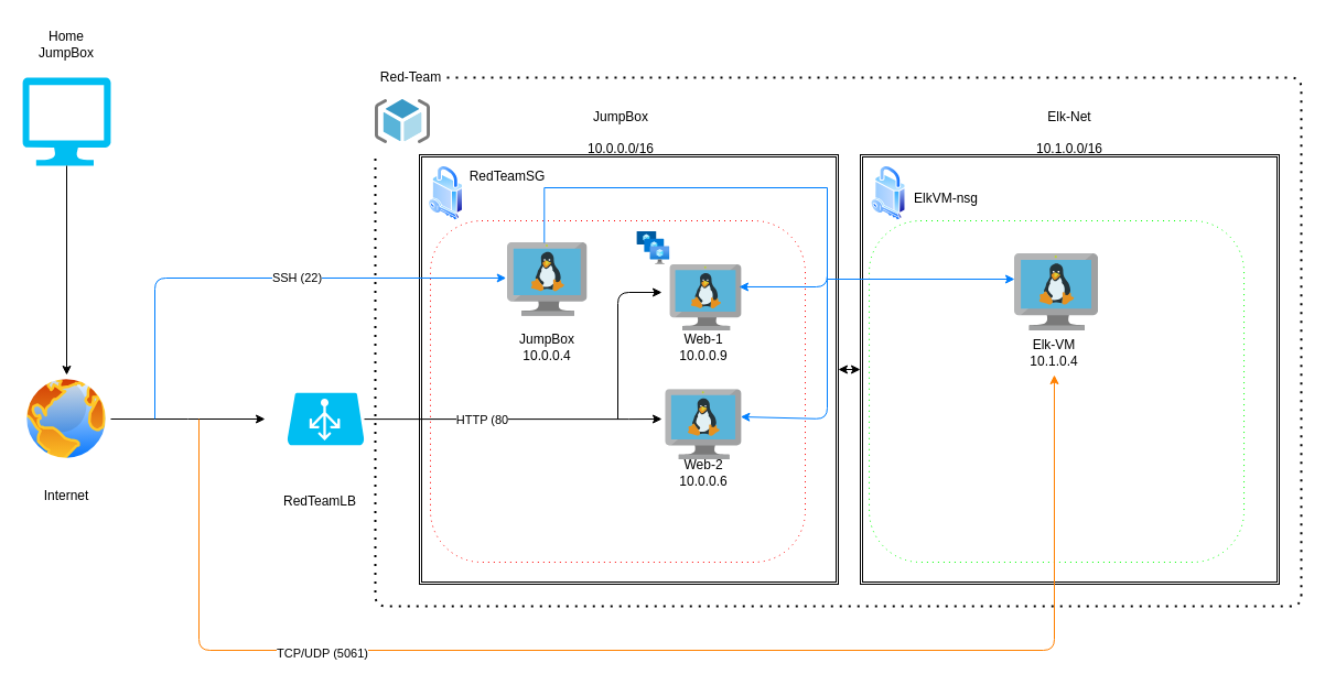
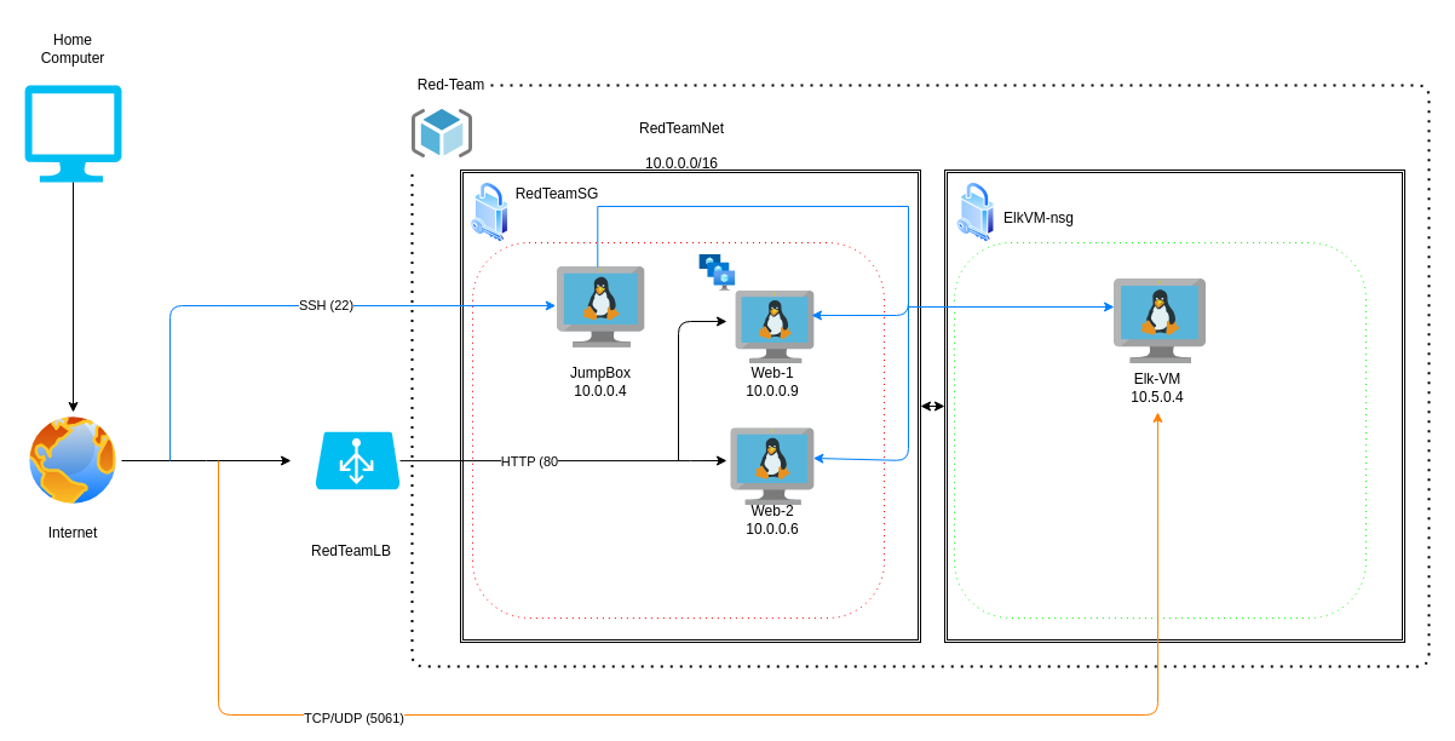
  <mxCell id="0" />
  <mxCell id="1" parent="0" />
  <mxCell id="2" value="" style="shape=ext;rounded=1;html=1;whiteSpace=wrap;dashed=1;dashPattern=1 4;fillColor=none;" vertex="1" parent="1"><mxGeometry x="580" y="210" width="120" height="270" as="geometry" /></mxCell>
  <mxCell id="3" value="" style="verticalLabelPosition=bottom;html=1;verticalAlign=top;align=center;strokeColor=none;fillColor=#00BEF2;shape=mxgraph.azure.computer;pointerEvents=1;" vertex="1" parent="1"><mxGeometry x="20" y="70" width="80" height="80" as="geometry" /></mxCell>
  <mxCell id="4" value="" style="edgeStyle=orthogonalEdgeStyle;rounded=0;orthogonalLoop=1;jettySize=auto;html=1;" edge="1" parent="1" source="5"><mxGeometry relative="1" as="geometry"><mxPoint x="240" y="380" as="targetPoint" /></mxGeometry></mxCell>
  <mxCell id="5" value="" style="aspect=fixed;perimeter=ellipsePerimeter;html=1;align=center;shadow=0;dashed=0;spacingTop=3;image;image=img/lib/active_directory/internet_globe.svg;" vertex="1" parent="1"><mxGeometry x="20" y="340" width="80" height="80" as="geometry" /></mxCell>
  <mxCell id="6" value="" style="endArrow=classic;html=1;entryX=0.5;entryY=0;entryDx=0;entryDy=0;" edge="1" parent="1" target="5"><mxGeometry width="50" height="50" relative="1" as="geometry"><mxPoint x="60" y="150" as="sourcePoint" /><mxPoint x="370" y="230" as="targetPoint" /></mxGeometry></mxCell>
- <mxCell id="7" value="Home JumpBox" style="text;html=1;strokeColor=none;fillColor=none;align=center;verticalAlign=middle;whiteSpace=wrap;rounded=0;" vertex="1" parent="1"><mxGeometry x="40" y="20" width="40" height="40" as="geometry" /></mxCell>
- <mxCell id="8" value="Internet" style="text;html=1;strokeColor=none;fillColor=none;align=center;verticalAlign=middle;whiteSpace=wrap;rounded=0;" vertex="1" parent="1"><mxGeometry x="30" y="440" width="60" height="20" as="geometry" /></mxCell>
+ <mxCell id="7" value="Home Computer" style="text;html=1;strokeColor=none;fillColor=none;align=center;verticalAlign=middle;whiteSpace=wrap;rounded=0;" vertex="1" parent="1"><mxGeometry x="40" y="20" width="40" height="40" as="geometry" /></mxCell>
+ <mxCell id="8" value="Internet" style="text;html=1;strokeColor=none;fillColor=none;align=center;verticalAlign=middle;whiteSpace=wrap;rounded=0;" vertex="1" parent="1"><mxGeometry x="30" y="430" width="60" height="20" as="geometry" /></mxCell>
  <mxCell id="9" value="" style="verticalLabelPosition=bottom;html=1;verticalAlign=top;align=center;strokeColor=none;fillColor=#00BEF2;shape=mxgraph.azure.azure_load_balancer;" vertex="1" parent="1"><mxGeometry x="260" y="356.25" width="70" height="47.5" as="geometry" /></mxCell>
  <mxCell id="10" value="RedTeamLB" style="text;html=1;strokeColor=none;fillColor=none;align=center;verticalAlign=middle;whiteSpace=wrap;rounded=0;" vertex="1" parent="1"><mxGeometry x="260" y="430" width="60" height="50" as="geometry" /></mxCell>
  <mxCell id="11" value="" style="endArrow=none;dashed=1;html=1;dashPattern=1 3;strokeWidth=2;exitX=1;exitY=0.5;exitDx=0;exitDy=0;" edge="1" parent="1" source="14"><mxGeometry width="50" height="50" relative="1" as="geometry"><mxPoint x="1180" y="30" as="sourcePoint" /><mxPoint x="340" y="140" as="targetPoint" /><Array as="points"><mxPoint x="1180" y="70" /><mxPoint x="1180" y="550" /><mxPoint x="340" y="550" /></Array></mxGeometry></mxCell>
  <mxCell id="12" value="" style="aspect=fixed;html=1;points=[];align=center;image;fontSize=12;image=img/lib/mscae/ResourceGroup.svg;" vertex="1" parent="1"><mxGeometry x="340" y="90" width="50" height="40" as="geometry" /></mxCell>
- <mxCell id="13" value="JumpBox&lt;br&gt;&lt;br&gt;10.0.0.0/16" style="text;html=1;strokeColor=none;fillColor=none;align=center;verticalAlign=middle;whiteSpace=wrap;rounded=0;" vertex="1" parent="1"><mxGeometry x="507.97" y="100" width="110" height="40" as="geometry" /></mxCell>
+ <mxCell id="13" value="RedTeamNet&lt;br&gt;&lt;br&gt;10.0.0.0/16" style="text;html=1;strokeColor=none;fillColor=none;align=center;verticalAlign=middle;whiteSpace=wrap;rounded=0;" vertex="1" parent="1"><mxGeometry x="507.97" y="100" width="110" height="40" as="geometry" /></mxCell>
  <mxCell id="14" value="Red-Team" style="text;html=1;strokeColor=none;fillColor=none;align=center;verticalAlign=middle;whiteSpace=wrap;rounded=0;" vertex="1" parent="1"><mxGeometry x="340" y="60" width="65" height="20" as="geometry" /></mxCell>
  <mxCell id="15" value="" style="shape=ext;double=1;rounded=0;whiteSpace=wrap;html=1;" vertex="1" parent="1"><mxGeometry x="380" y="140" width="380" height="390" as="geometry" /></mxCell>
  <mxCell id="16" value="" style="shape=ext;rounded=1;html=1;whiteSpace=wrap;dashed=1;dashPattern=1 4;strokeColor=#FF0000;" vertex="1" parent="1"><mxGeometry x="390" y="200" width="340" height="310" as="geometry" /></mxCell>
  <mxCell id="17" value="RedTeamSG" style="text;html=1;fillColor=none;align=center;verticalAlign=middle;whiteSpace=wrap;rounded=0;" vertex="1" parent="1"><mxGeometry x="430" y="150" width="60" height="20" as="geometry" /></mxCell>
  <mxCell id="18" value="" style="aspect=fixed;perimeter=ellipsePerimeter;html=1;align=center;shadow=0;dashed=0;spacingTop=3;image;image=img/lib/active_directory/security.svg;strokeColor=#FF0000;imageBackground=#ffffff;" vertex="1" parent="1"><mxGeometry x="388.5" y="150" width="31.5" height="50" as="geometry" /></mxCell>
  <mxCell id="19" value="" style="aspect=fixed;html=1;points=[];align=center;image;fontSize=12;image=img/lib/mscae/VM_Linux.svg;strokeColor=#FF0000;" vertex="1" parent="1"><mxGeometry x="603.32" y="353.25" width="69.29" height="63.75" as="geometry" /></mxCell>
  <mxCell id="20" value="" style="aspect=fixed;html=1;points=[];align=center;image;fontSize=12;image=img/lib/mscae/VM_Linux.svg;strokeColor=#FF0000;" vertex="1" parent="1"><mxGeometry x="607.39" y="240" width="65.22" height="60" as="geometry" /></mxCell>
  <mxCell id="21" value="" style="aspect=fixed;html=1;points=[];align=center;image;fontSize=12;image=img/lib/mscae/VM_Linux.svg;strokeColor=#FF0000;" vertex="1" parent="1"><mxGeometry x="460" y="220" width="72.56" height="66.75" as="geometry" /></mxCell>
  <mxCell id="22" value="" style="aspect=fixed;html=1;points=[];align=center;image;fontSize=12;image=img/lib/azure2/compute/VM_Scale_Sets.svg;strokeColor=#FF0000;" vertex="1" parent="1"><mxGeometry x="577.39" y="210" width="30" height="30" as="geometry" /></mxCell>
  <mxCell id="23" value="JumpBox&lt;br&gt;10.0.0.4" style="text;html=1;strokeColor=none;fillColor=none;align=center;verticalAlign=middle;whiteSpace=wrap;rounded=0;" vertex="1" parent="1"><mxGeometry x="465.31" y="300" width="61.95" height="30" as="geometry" /></mxCell>
  <mxCell id="24" value="Web-1&lt;br&gt;10.0.0.9" style="text;html=1;strokeColor=none;fillColor=none;align=center;verticalAlign=middle;whiteSpace=wrap;rounded=0;" vertex="1" parent="1"><mxGeometry x="617.97" y="300" width="40" height="30" as="geometry" /></mxCell>
  <mxCell id="25" value="Web-2&lt;br&gt;10.0.0.6" style="text;html=1;strokeColor=none;fillColor=none;align=center;verticalAlign=middle;whiteSpace=wrap;rounded=0;" vertex="1" parent="1"><mxGeometry x="617.97" y="417" width="40" height="23" as="geometry" /></mxCell>
  <mxCell id="26" value="" style="shape=ext;double=1;rounded=0;whiteSpace=wrap;html=1;" vertex="1" parent="1"><mxGeometry x="780" y="140" width="380" height="390" as="geometry" /></mxCell>
  <mxCell id="27" value="" style="aspect=fixed;perimeter=ellipsePerimeter;html=1;align=center;shadow=0;dashed=0;spacingTop=3;image;image=img/lib/active_directory/security.svg;strokeColor=#FF0000;imageBackground=#ffffff;" vertex="1" parent="1"><mxGeometry x="790" y="150" width="31.5" height="50" as="geometry" /></mxCell>
  <mxCell id="28" value="" style="aspect=fixed;html=1;points=[];align=center;image;fontSize=12;image=img/lib/mscae/VM_Linux.svg;strokeColor=#FF0000;" vertex="1" parent="1"><mxGeometry x="920" y="230" width="76.09" height="70" as="geometry" /></mxCell>
- <mxCell id="29" value="Elk-Net&lt;br&gt;&lt;br&gt;10.1.0.0/16" style="text;html=1;strokeColor=none;fillColor=none;align=center;verticalAlign=middle;whiteSpace=wrap;rounded=0;" vertex="1" parent="1"><mxGeometry x="925" y="100" width="90" height="40" as="geometry" /></mxCell>
  <mxCell id="30" value="" style="shape=ext;rounded=1;html=1;whiteSpace=wrap;dashed=1;dashPattern=1 4;fillColor=none;strokeColor=#00FF00;" vertex="1" parent="1"><mxGeometry x="788.05" y="200" width="340" height="310" as="geometry" /></mxCell>
- <mxCell id="31" value="Elk-VM&lt;br&gt;10.1.0.4" style="text;html=1;strokeColor=none;fillColor=none;align=center;verticalAlign=middle;whiteSpace=wrap;rounded=0;" vertex="1" parent="1"><mxGeometry x="925" y="300" width="61.95" height="40" as="geometry" /></mxCell>
+ <mxCell id="31" value="Elk-VM&lt;br&gt;10.5.0.4" style="text;html=1;strokeColor=none;fillColor=none;align=center;verticalAlign=middle;whiteSpace=wrap;rounded=0;" vertex="1" parent="1"><mxGeometry x="925" y="300" width="61.95" height="40" as="geometry" /></mxCell>
  <mxCell id="32" value="ElkVM-nsg" style="text;html=1;strokeColor=none;fillColor=none;align=center;verticalAlign=middle;whiteSpace=wrap;rounded=0;" vertex="1" parent="1"><mxGeometry x="821.5" y="170" width="71.5" height="20" as="geometry" /></mxCell>
  <mxCell id="33" value="" style="edgeStyle=orthogonalEdgeStyle;rounded=0;orthogonalLoop=1;jettySize=auto;html=1;" edge="1" parent="1" source="9"><mxGeometry relative="1" as="geometry"><mxPoint x="600" y="380" as="targetPoint" /><Array as="points"><mxPoint x="570" y="380" /><mxPoint x="570" y="380" /></Array></mxGeometry></mxCell>
  <mxCell id="34" value="HTTP (80" style="edgeLabel;html=1;align=center;verticalAlign=middle;resizable=0;points=[];" vertex="1" connectable="0" parent="33"><mxGeometry x="-0.217" relative="1" as="geometry"><mxPoint as="offset" /></mxGeometry></mxCell>
  <mxCell id="35" value="" style="endArrow=classic;html=1;entryX=-0.018;entryY=0.479;entryDx=0;entryDy=0;entryPerimeter=0;strokeColor=#007FFF;" edge="1" parent="1" target="21"><mxGeometry width="50" height="50" relative="1" as="geometry"><mxPoint x="140" y="380" as="sourcePoint" /><mxPoint x="520" y="260" as="targetPoint" /><Array as="points"><mxPoint x="140" y="252" /></Array></mxGeometry></mxCell>
  <mxCell id="36" value="SSH (22)" style="edgeLabel;html=1;align=center;verticalAlign=middle;resizable=0;points=[];" vertex="1" connectable="0" parent="35"><mxGeometry x="0.149" relative="1" as="geometry"><mxPoint as="offset" /></mxGeometry></mxCell>
  <mxCell id="37" value="" style="edgeStyle=orthogonalEdgeStyle;rounded=0;orthogonalLoop=1;jettySize=auto;html=1;strokeColor=#007FFF;exitX=0.459;exitY=0;exitDx=0;exitDy=0;exitPerimeter=0;" edge="1" parent="1" source="21"><mxGeometry relative="1" as="geometry"><mxPoint x="920" y="253" as="targetPoint" /><Array as="points"><mxPoint x="493" y="170" /><mxPoint x="750" y="170" /><mxPoint x="750" y="253" /><mxPoint x="920" y="253" /></Array></mxGeometry></mxCell>
  <mxCell id="38" value="" style="endArrow=classic;html=1;strokeColor=#007FFF;entryX=0.96;entryY=0.333;entryDx=0;entryDy=0;entryPerimeter=0;" edge="1" parent="1" target="20"><mxGeometry width="50" height="50" relative="1" as="geometry"><mxPoint x="750" y="230" as="sourcePoint" /><mxPoint x="640" y="240" as="targetPoint" /><Array as="points"><mxPoint x="750" y="260" /></Array></mxGeometry></mxCell>
  <mxCell id="39" value="" style="endArrow=classic;html=1;strokeColor=#007FFF;entryX=0.982;entryY=0.388;entryDx=0;entryDy=0;entryPerimeter=0;" edge="1" parent="1" target="19"><mxGeometry width="50" height="50" relative="1" as="geometry"><mxPoint x="750" y="240" as="sourcePoint" /><mxPoint x="670" y="370" as="targetPoint" /><Array as="points"><mxPoint x="750" y="380" /></Array></mxGeometry></mxCell>
  <mxCell id="40" value="" style="endArrow=classic;html=1;entryX=0.5;entryY=1;entryDx=0;entryDy=0;strokeColor=#FF8000;" edge="1" parent="1" target="31"><mxGeometry width="50" height="50" relative="1" as="geometry"><mxPoint x="180" y="380" as="sourcePoint" /><mxPoint x="520" y="260" as="targetPoint" /><Array as="points"><mxPoint x="180" y="590" /><mxPoint x="956" y="590" /></Array></mxGeometry></mxCell>
  <mxCell id="41" value="TCP/UDP (5061)" style="edgeLabel;html=1;align=center;verticalAlign=middle;resizable=0;points=[];" vertex="1" connectable="0" parent="40"><mxGeometry x="-0.481" y="-2" relative="1" as="geometry"><mxPoint as="offset" /></mxGeometry></mxCell>
  <mxCell id="42" value="" style="endArrow=classic;startArrow=classic;html=1;entryX=0;entryY=0.5;entryDx=0;entryDy=0;exitX=1;exitY=0.5;exitDx=0;exitDy=0;" edge="1" parent="1" source="15" target="26"><mxGeometry width="50" height="50" relative="1" as="geometry"><mxPoint x="470" y="310" as="sourcePoint" /><mxPoint x="520" y="260" as="targetPoint" /></mxGeometry></mxCell>
  <mxCell id="43" value="" style="endArrow=classic;html=1;" edge="1" parent="1"><mxGeometry width="50" height="50" relative="1" as="geometry"><mxPoint x="560" y="380" as="sourcePoint" /><mxPoint x="600" y="265" as="targetPoint" /><Array as="points"><mxPoint x="560" y="265" /></Array></mxGeometry></mxCell>
